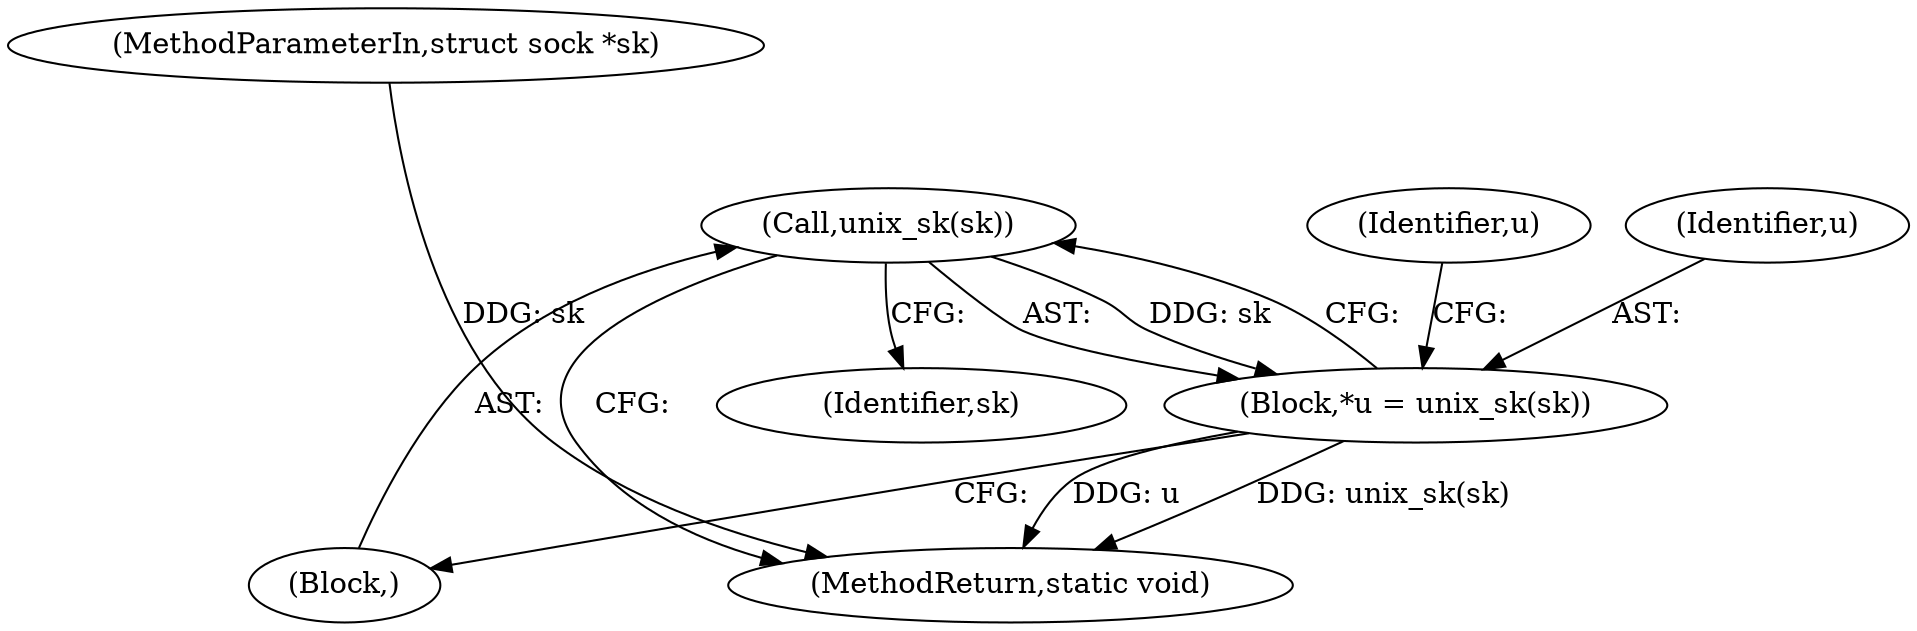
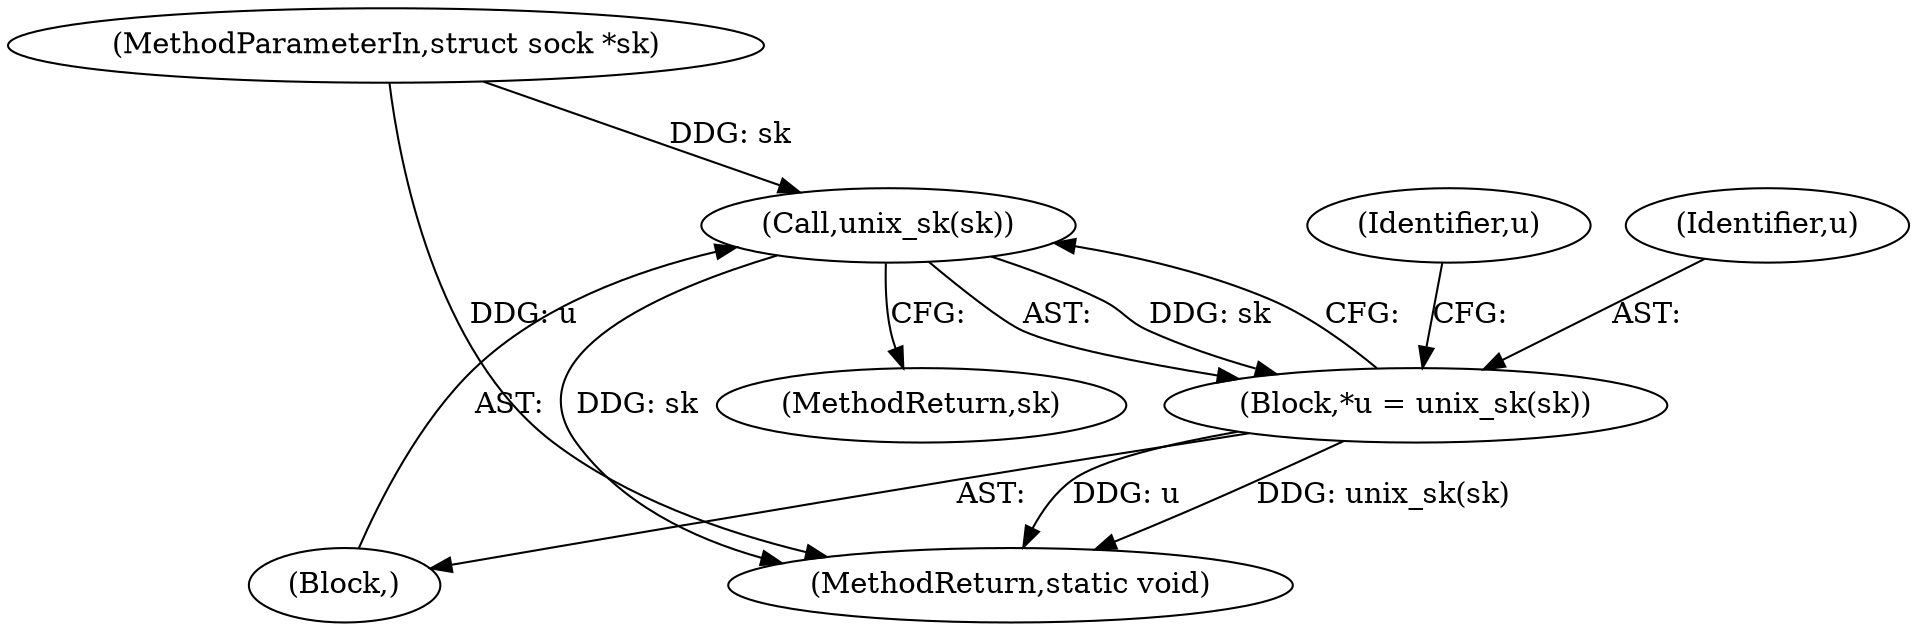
  digraph {
    n1 [label="(Call,unix_sk(sk))"]
    n2 [label="(Block,*u = unix_sk(sk))"]
-   n3 [label="(Identifier,sk)"]
+   n3 [label="(MethodReturn,sk)"]
    n4 [label="(MethodReturn,static void)"]
    n5 [label="(Block,)"]
    n6 [label="(MethodParameterIn,struct sock *sk)"]
    n7 [label="(Identifier,u)"]
    n8 [label="(Identifier,u)"]
    n1 -> n2 [label="AST: "]
    n1 -> n2 [label="DDG: sk"]
    n1 -> n3 [label="CFG: "]
-   n1 -> n4 [label="CFG: "]
+   n1 -> n4 [label="DDG: sk"]
    n2 -> n1 [label="CFG: "]
    n2 -> n4 [label="DDG: unix_sk(sk)"]
    n2 -> n4 [label="DDG: u"]
-   n2 -> n5 [label="CFG: "]
+   n2 -> n5 [label="AST: "]
    n5 -> n1 [label="AST: "]
-   n6 -> n4 [label="DDG: sk"]
+   n6 -> n1 [label="DDG: sk"]
+   n6 -> n4 [label="DDG: u"]
    n7 -> n2 [label="AST: "]
    n8 -> n2 [label="CFG: "]
  }
